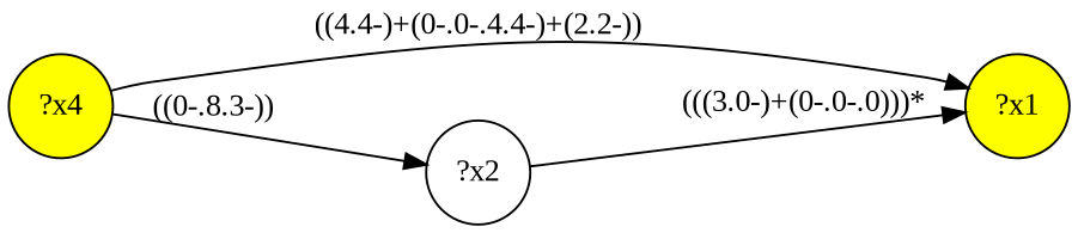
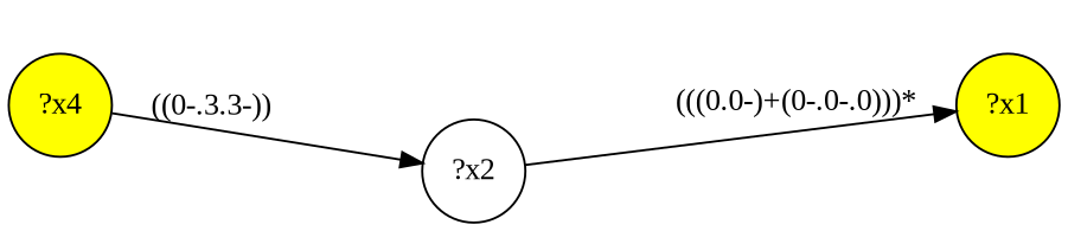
  digraph {
    fontname="Liberation Serif"
    rankdir=LR
    node [fillcolor=yellow fontname="Liberation Serif" shape=circle style="filled,"]
    edge [fontname="Liberation Serif"]
    n1 [label="?x4"]
    n2 [label="?x1"]
    n3 [label="?x2" fillcolor="" style=""]
-   n1 -> n2 [label="((4.4-)+(0-.0-.4.4-)+(2.2-))"]
-   n1 -> n3 [label="((0-.8.3-))"]
-   n3 -> n2 [label="(((3.0-)+(0-.0-.0)))*"]
+   n1 -> n3 [label="((0-.3.3-))"]
+   n3 -> n2 [label="(((0.0-)+(0-.0-.0)))*"]
  }
